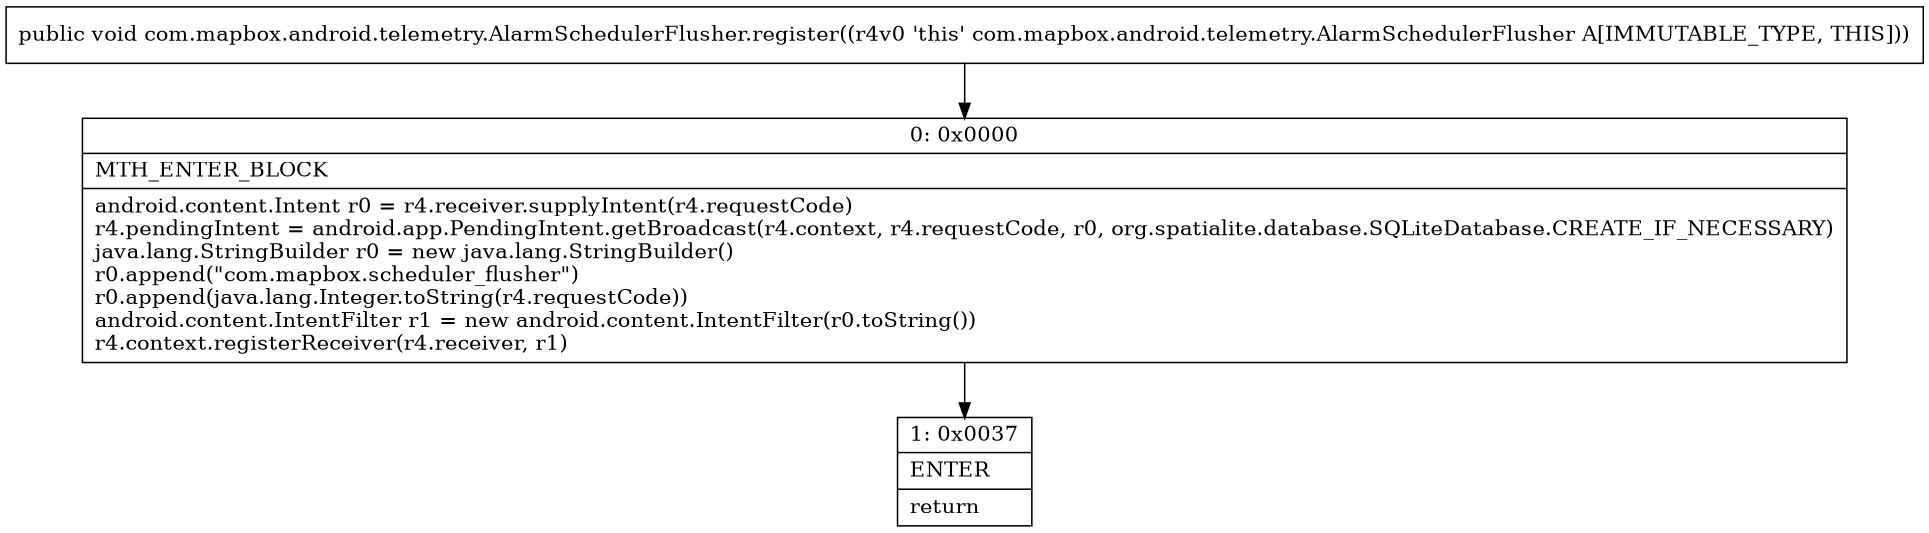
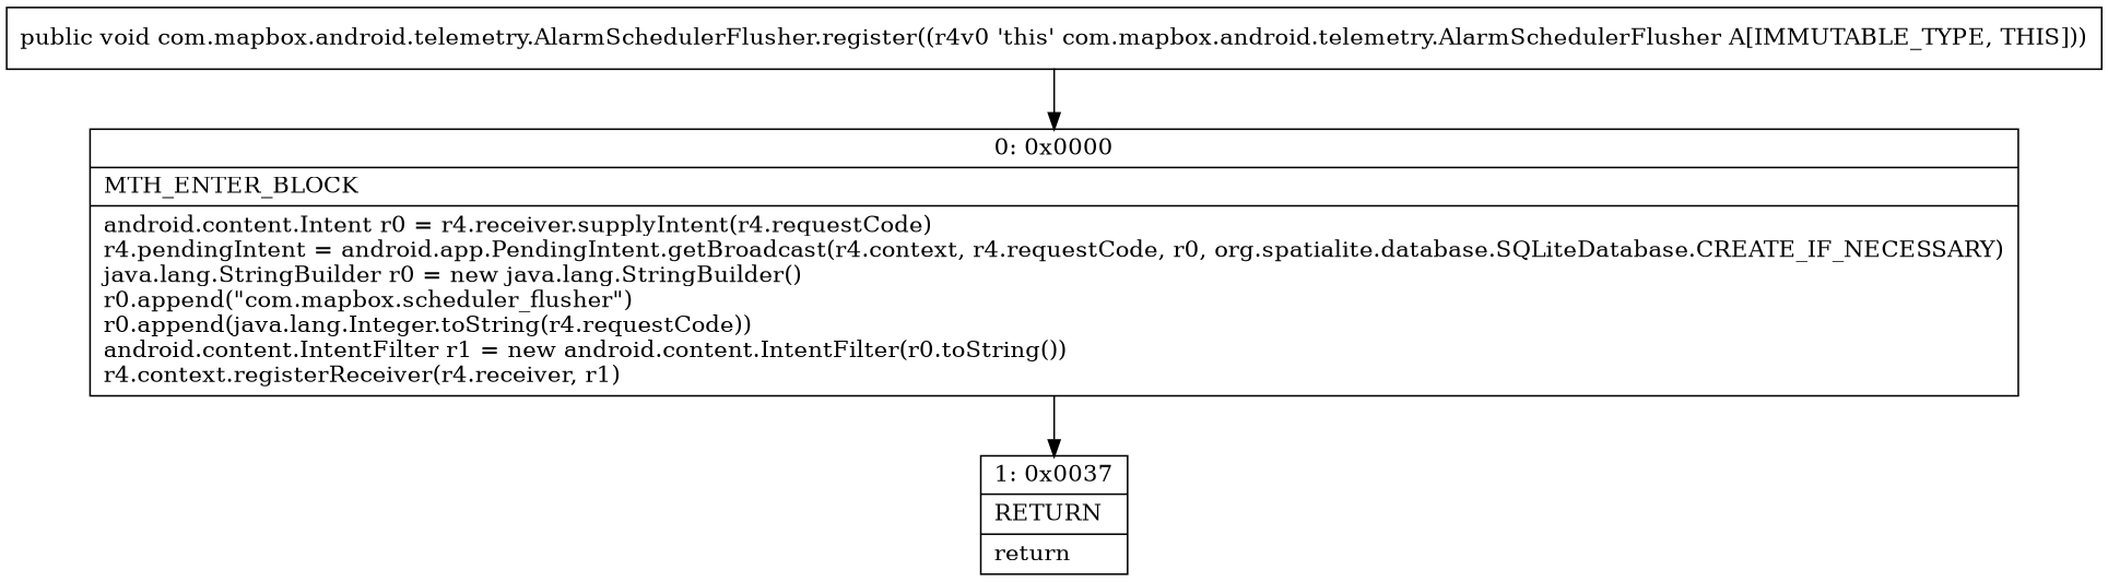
  digraph {
    node [shape=record]
    n1 [label="{0\:\ 0x0000|MTH_ENTER_BLOCK\l|android.content.Intent r0 = r4.receiver.supplyIntent(r4.requestCode)\lr4.pendingIntent = android.app.PendingIntent.getBroadcast(r4.context, r4.requestCode, r0, org.spatialite.database.SQLiteDatabase.CREATE_IF_NECESSARY)\ljava.lang.StringBuilder r0 = new java.lang.StringBuilder()\lr0.append(\"com.mapbox.scheduler_flusher\")\lr0.append(java.lang.Integer.toString(r4.requestCode))\landroid.content.IntentFilter r1 = new android.content.IntentFilter(r0.toString())\lr4.context.registerReceiver(r4.receiver, r1)\l}"]
-   n2 [label="{1\:\ 0x0037|ENTER\l|return\l}"]
+   n2 [label="{1\:\ 0x0037|RETURN\l|return\l}"]
    n3 [label="{public void com.mapbox.android.telemetry.AlarmSchedulerFlusher.register((r4v0 'this' com.mapbox.android.telemetry.AlarmSchedulerFlusher A[IMMUTABLE_TYPE, THIS])) }"]
    n1 -> n2
    n3 -> n1
  }
